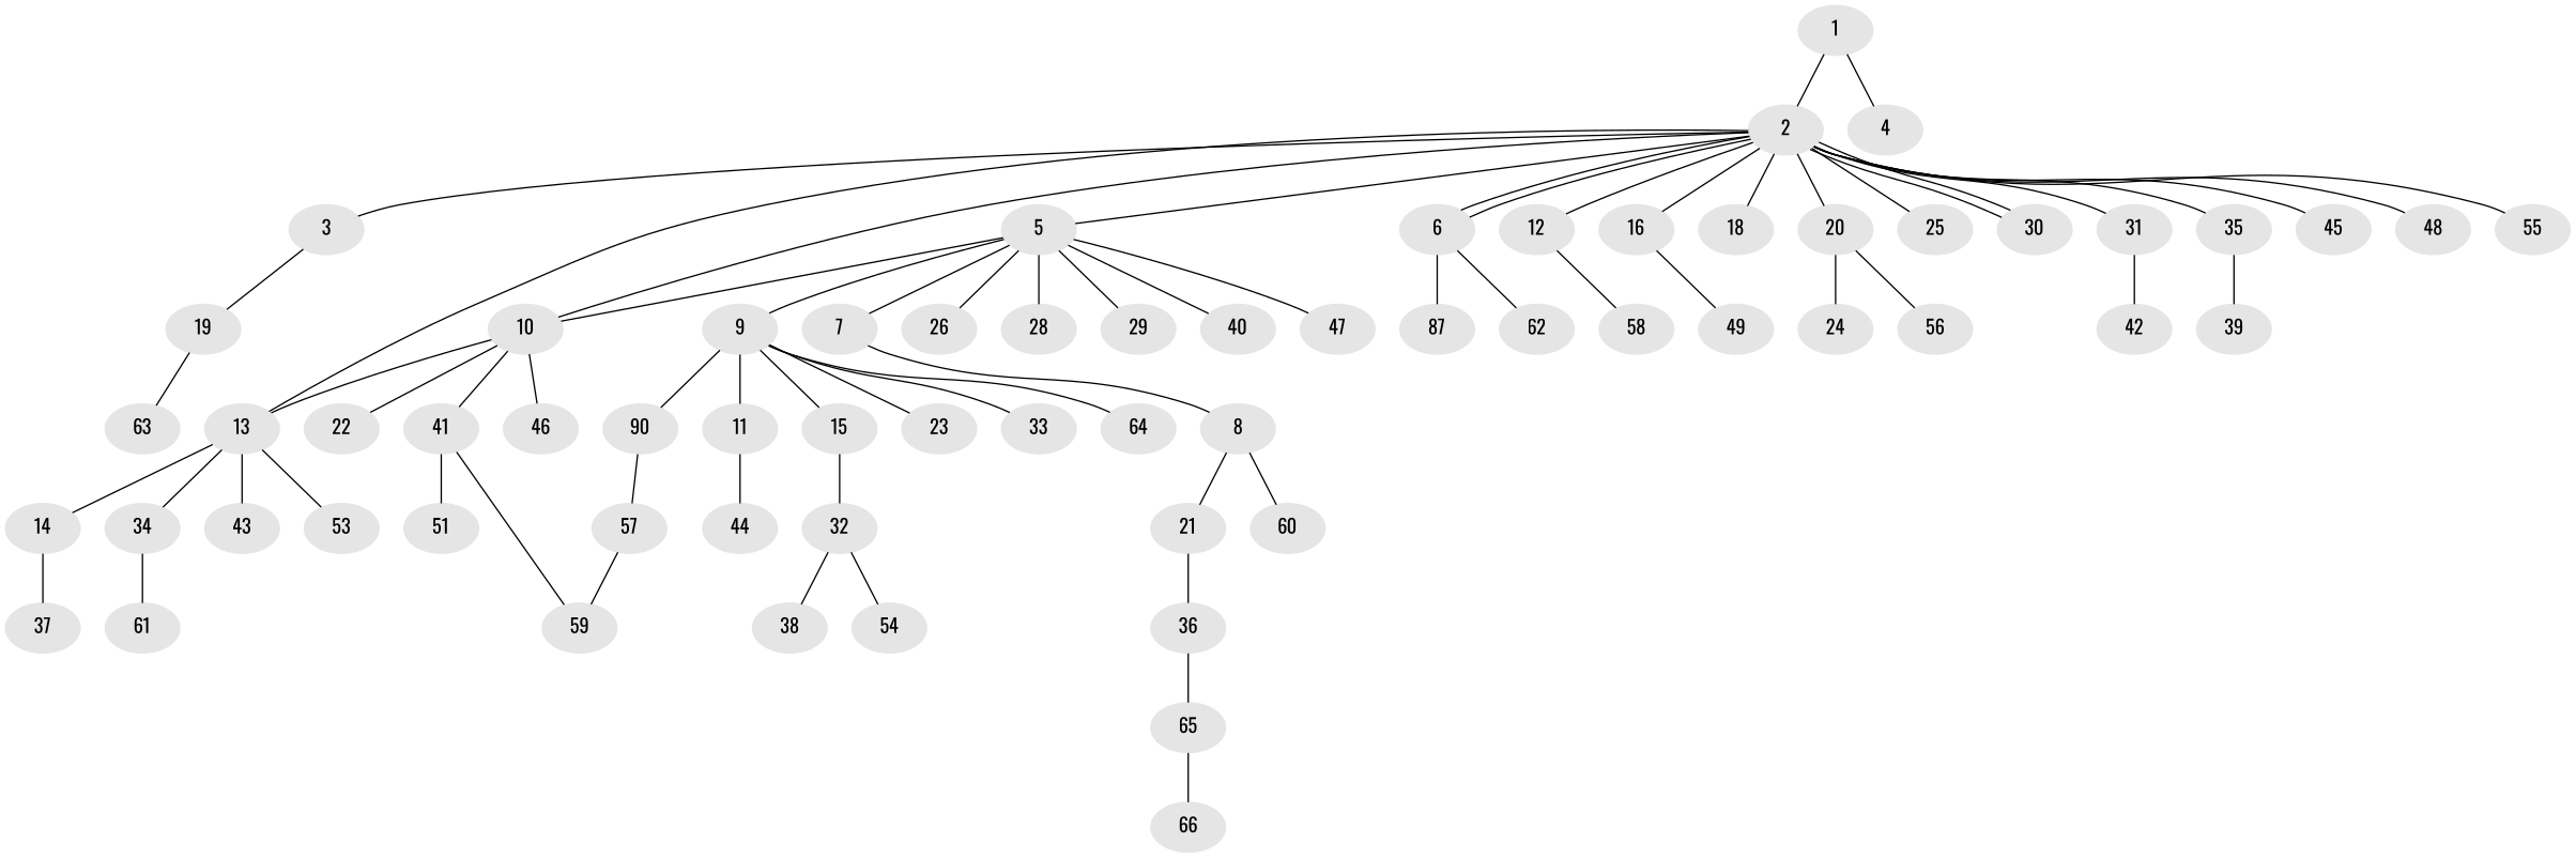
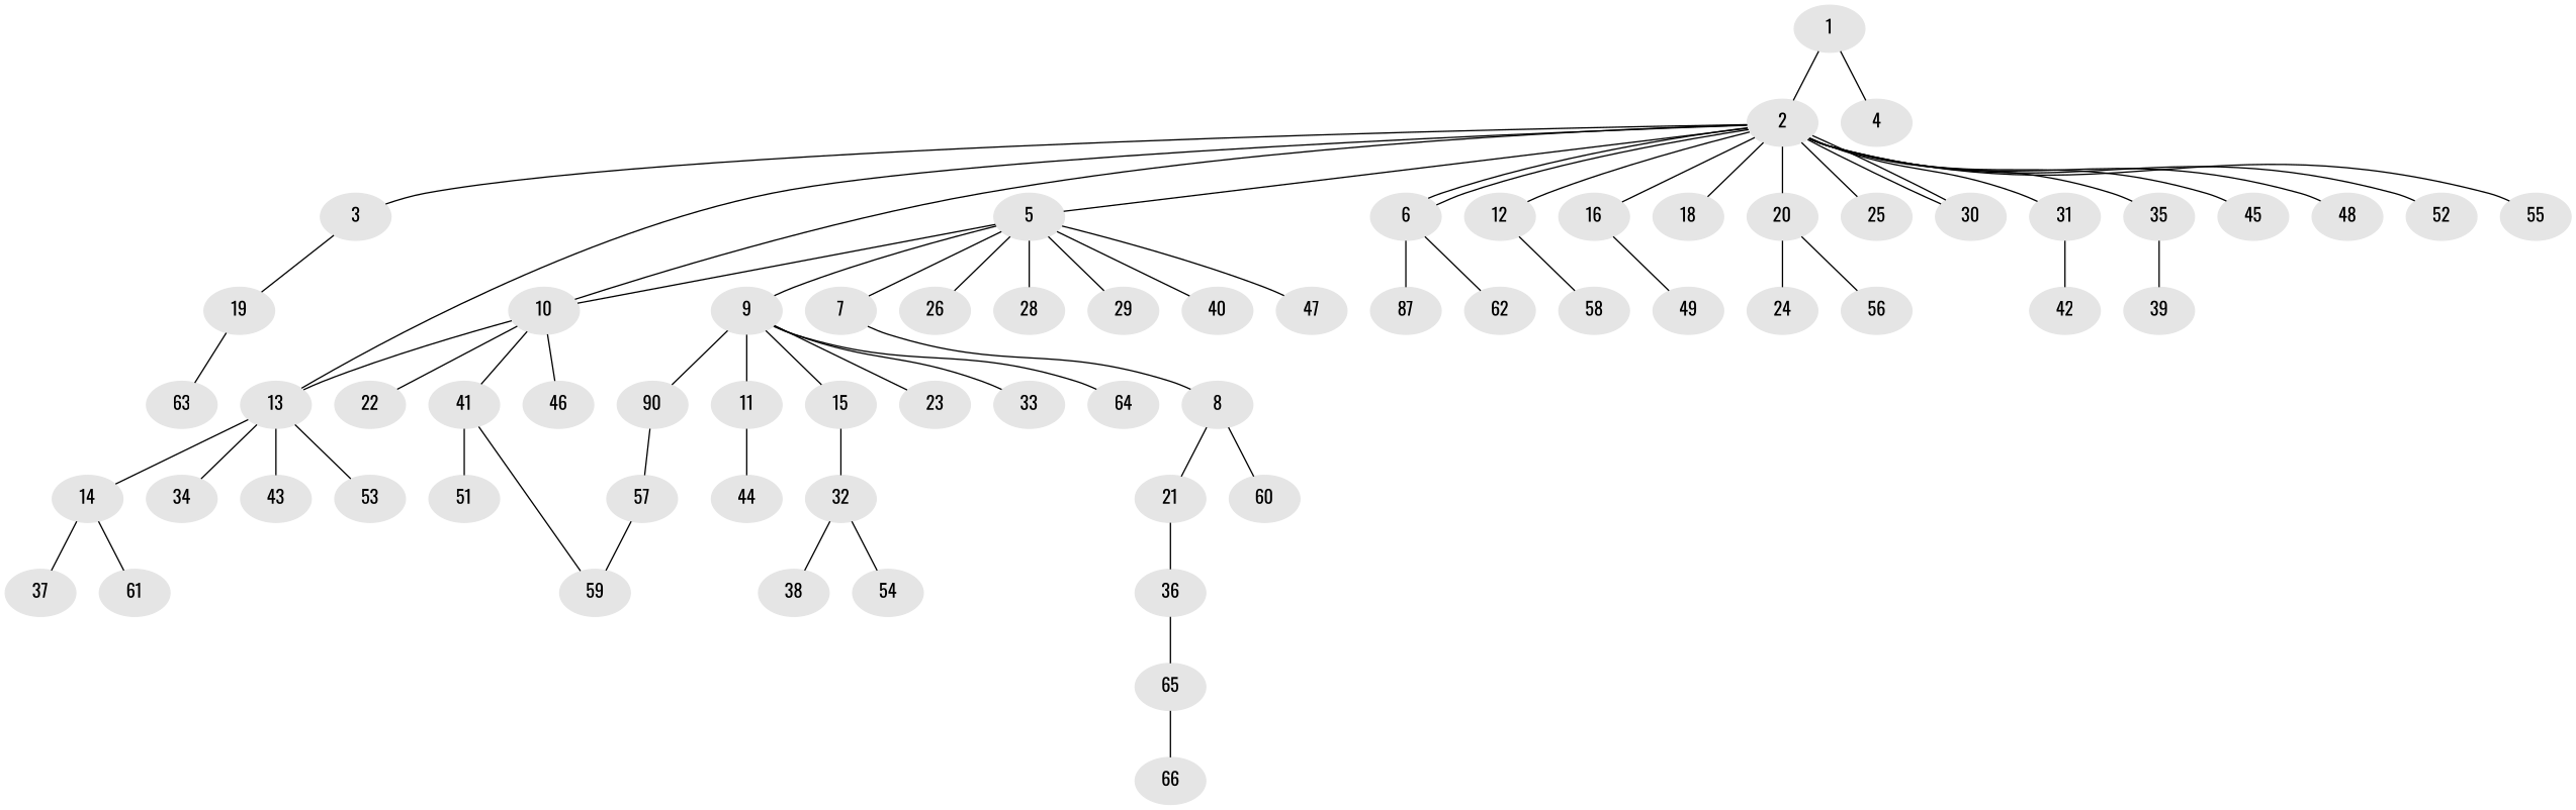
  graph {
    fontname=Oswald
    node [color=gray90 fontname=Oswald style=filled]
    edge [fontname=Oswald]
    1
    2
    4
    3
    5
    6
    10
    12
    13
    16
    18
    20
    25
    30
    31
    35
    45
    48
+   52
    55
    19
    7
    9
    26
    28
    29
    40
    47
    n29 [label=87]
    62
    22
    41
    46
    58
    14
    34
    43
    53
    49
    24
    56
    42
    39
    63
    8
    11
    15
    23
    33
    n50 [label=90]
    64
    21
    60
    36
    44
    32
    57
    51
    59
    37
    61
    38
    54
    65
    66
    1 -- 2
    1 -- 4
    2 -- 3
    2 -- 5
    2 -- 6
    2 -- 6
    2 -- 10
    2 -- 12
    2 -- 13
    2 -- 16
    2 -- 18
    2 -- 20
    2 -- 25
    2 -- 30
    2 -- 30
    2 -- 31
    2 -- 35
    2 -- 45
    2 -- 48
+   2 -- 52
    2 -- 55
    3 -- 19
    5 -- 10
    5 -- 7
    5 -- 9
    5 -- 26
    5 -- 28
    5 -- 29
    5 -- 40
    5 -- 47
    6 -- n29
    6 -- 62
    10 -- 13
    10 -- 22
    10 -- 41
    10 -- 46
    12 -- 58
    13 -- 14
    13 -- 34
    13 -- 43
    13 -- 53
    16 -- 49
    20 -- 24
    20 -- 56
    31 -- 42
    35 -- 39
    19 -- 63
    7 -- 8
    9 -- 11
    9 -- 15
    9 -- 23
    9 -- 33
    9 -- n50
    9 -- 64
    41 -- 51
    41 -- 59
    14 -- 37
-   34 -- 61
+   14 -- 61
    8 -- 21
    8 -- 60
    11 -- 44
    15 -- 32
    n50 -- 57
    21 -- 36
    36 -- 65
    32 -- 38
    32 -- 54
    57 -- 59
    65 -- 66
  }
